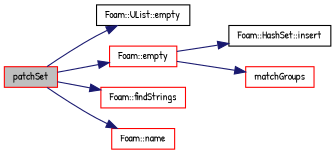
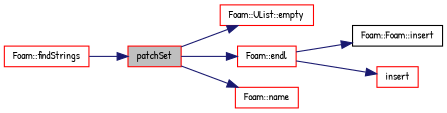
  digraph {
    fontname="Patrick Hand"
    rankdir=LR
    node [color=red fontname="Patrick Hand" fontsize=10 shape=record]
    edge [color=midnightblue fontname="Patrick Hand" fontsize=10 labelfontname=FreeSans labelfontsize=10 style=solid]
    n1 [fillcolor=grey75 fontcolor=black height=0.2 label=patchSet style=filled width=0.4]
-   n2 [color=black height=0.2 label="Foam::UList::empty" width=0.4]
-   n3 [height=0.2 label="Foam::empty" width=0.4]
+   n2 [height=0.2 label="Foam::UList::empty" width=0.4]
+   n3 [height=0.2 label="Foam::endl" width=0.4]
    n4 [height=0.2 label="Foam::findStrings" width=0.4]
    n5 [height=0.2 label="Foam::name" width=0.4]
-   n6 [color=black height=0.2 label="Foam::HashSet::insert" width=0.4]
-   n7 [height=0.2 label=matchGroups width=0.4]
+   n6 [color=black height=0.2 label="Foam::Foam::insert" width=0.4]
+   n7 [height=0.2 label=insert width=0.4]
    n1 -> n2
    n1 -> n3
-   n1 -> n4
+   n4 -> n1
    n1 -> n5
    n3 -> n6
    n3 -> n7
  }
